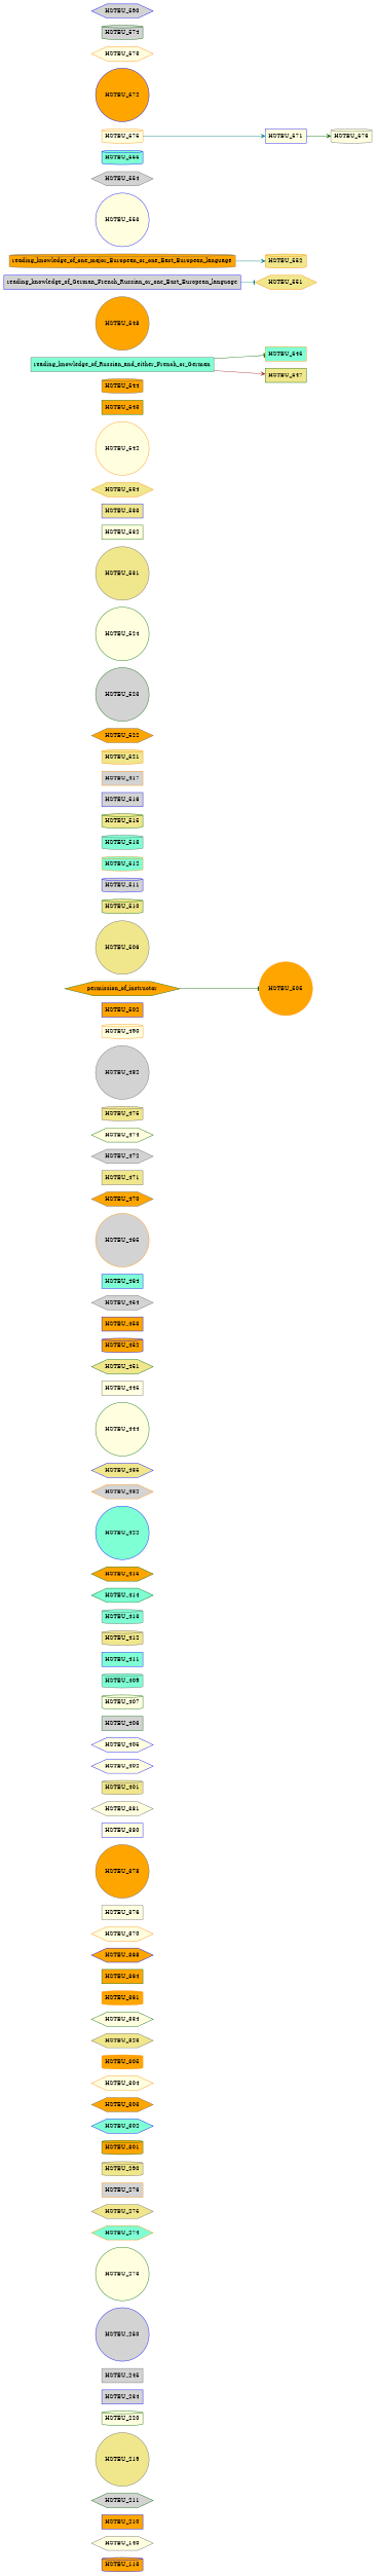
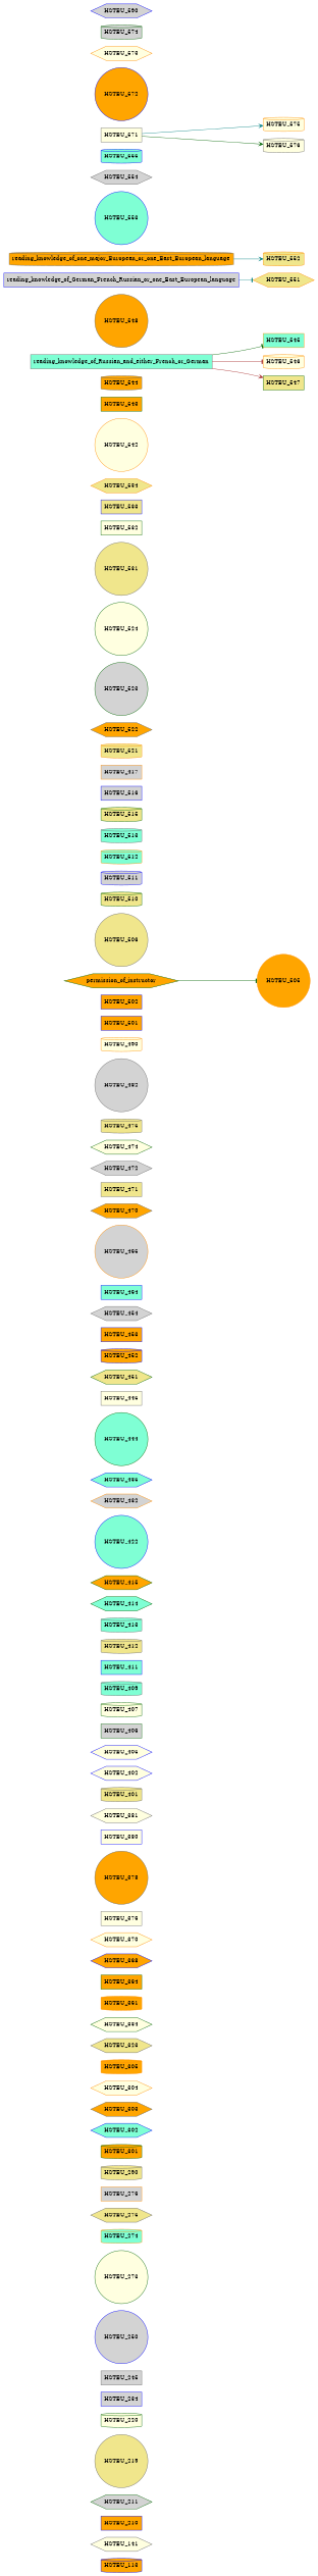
  digraph {
    rankdir=LR
    node [color=gray40 fillcolor=lightyellow shape=hexagon style=filled]
    edge [arrowhead=tee color=darkgreen]
    HSTEU_113 [color=blue fillcolor=orange shape=cylinder]
-   HSTEU_140
+   HSTEU_140 [label=HSTEU_141]
    HSTEU_210 [color=blue fillcolor=orange shape=box]
    HSTEU_211 [color=darkgreen fillcolor=lightgrey]
    HSTEU_219 [fillcolor=khaki shape=circle]
    HSTEU_220 [color=darkgreen shape=cylinder]
    HSTEU_234 [color=blue fillcolor=lightgrey shape=box]
    HSTEU_245 [fillcolor=lightgrey shape=box]
    HSTEU_250 [color=blue fillcolor=lightgrey shape=circle]
    HSTEU_273 [color=darkgreen shape=circle]
-   HSTEU_274 [color=darkorange fillcolor=aquamarine]
+   HSTEU_274 [color=darkorange fillcolor=aquamarine shape=cylinder]
    HSTEU_275 [fillcolor=khaki]
    HSTEU_276 [color=darkorange fillcolor=lightgrey shape=box]
    HSTEU_290 [fillcolor=khaki shape=cylinder]
    HSTEU_301 [color=darkgreen fillcolor=orange shape=cylinder]
    HSTEU_302 [color=blue fillcolor=aquamarine]
    HSTEU_303 [fillcolor=orange]
    HSTEU_304 [color=darkorange]
    HSTEU_305 [color=darkorange fillcolor=orange shape=cylinder]
    HSTEU_323 [fillcolor=khaki]
    HSTEU_334 [color=darkgreen]
    HSTEU_361 [color=darkorange fillcolor=orange shape=cylinder]
    HSTEU_364 [color=darkgreen fillcolor=orange shape=box]
    HSTEU_368 [color=blue fillcolor=orange]
    HSTEU_370 [color=darkorange]
    HSTEU_376 [shape=box]
    HSTEU_378 [fillcolor=orange shape=circle]
    HSTEU_380 [color=blue shape=box]
    HSTEU_381
    HSTEU_401 [fillcolor=khaki shape=cylinder]
    HSTEU_402 [color=blue]
    HSTEU_405 [color=blue]
    HSTEU_406 [color=darkgreen fillcolor=lightgrey shape=box]
    HSTEU_407 [color=darkgreen shape=cylinder]
    HSTEU_409 [fillcolor=aquamarine shape=cylinder]
    HSTEU_411 [color=blue fillcolor=aquamarine shape=box]
    HSTEU_412 [fillcolor=khaki shape=cylinder]
    HSTEU_413 [fillcolor=aquamarine shape=cylinder]
    HSTEU_414 [color=darkgreen fillcolor=aquamarine]
    HSTEU_415 [color=darkgreen fillcolor=orange]
    HSTEU_422 [color=blue fillcolor=aquamarine shape=circle]
    HSTEU_432 [color=darkorange fillcolor=lightgrey]
-   HSTEU_435 [color=blue fillcolor=khaki]
-   HSTEU_444 [color=darkgreen shape=circle]
+   HSTEU_435 [color=blue fillcolor=aquamarine]
+   HSTEU_444 [color=darkgreen fillcolor=aquamarine shape=circle]
    HSTEU_445 [shape=box]
    HSTEU_451 [color=darkgreen fillcolor=khaki]
    HSTEU_452 [color=blue fillcolor=orange shape=cylinder]
    HSTEU_453 [color=blue fillcolor=orange shape=box]
    HSTEU_454 [fillcolor=lightgrey]
    HSTEU_464 [color=blue fillcolor=aquamarine shape=box]
    HSTEU_465 [color=darkorange fillcolor=lightgrey shape=circle]
    HSTEU_470 [fillcolor=orange]
    HSTEU_471 [fillcolor=khaki shape=box]
    HSTEU_472 [fillcolor=lightgrey]
    HSTEU_474 [color=darkgreen]
    HSTEU_475 [fillcolor=khaki shape=cylinder]
    HSTEU_482 [fillcolor=lightgrey shape=circle]
    HSTEU_490 [color=darkorange shape=cylinder]
+   HSTEU_501 [color=blue fillcolor=orange shape=box]
    HSTEU_502 [color=blue fillcolor=orange shape=box]
    permission_of_instructor [color=darkgreen fillcolor=orange]
    HSTEU_505 [color=darkorange fillcolor=orange shape=circle]
    HSTEU_506 [fillcolor=khaki shape=circle]
    HSTEU_510 [color=darkgreen fillcolor=khaki shape=cylinder]
    HSTEU_511 [color=blue fillcolor=lightgrey shape=cylinder]
    HSTEU_512 [color=darkorange fillcolor=aquamarine shape=cylinder]
    HSTEU_513 [fillcolor=aquamarine shape=cylinder]
    HSTEU_515 [color=darkgreen fillcolor=khaki shape=cylinder]
    HSTEU_516 [color=blue fillcolor=lightgrey shape=box]
    n70 [color=darkorange fillcolor=lightgrey label=HSTEU_417 shape=box]
    HSTEU_521 [color=darkorange fillcolor=khaki shape=cylinder]
    HSTEU_522 [fillcolor=orange]
    HSTEU_523 [color=darkgreen fillcolor=lightgrey shape=circle]
    HSTEU_524 [color=darkgreen shape=circle]
    HSTEU_531 [fillcolor=khaki shape=circle]
    HSTEU_532 [color=darkgreen shape=box]
    HSTEU_533 [color=blue fillcolor=khaki shape=box]
    HSTEU_534 [color=darkorange fillcolor=khaki]
    HSTEU_542 [color=darkorange shape=circle]
    HSTEU_543 [color=darkgreen fillcolor=orange shape=box]
    HSTEU_544 [fillcolor=orange shape=cylinder]
    reading_knowledge_of_Russian_and_either_French_or_German [fillcolor=aquamarine shape=box]
    HSTEU_545 [color=darkorange fillcolor=aquamarine shape=box]
+   HSTEU_546 [color=darkorange shape=cylinder]
    HSTEU_547 [color=darkgreen fillcolor=khaki shape=box]
    HSTEU_548 [fillcolor=orange shape=circle]
    reading_knowledge_of_German_French_Russian_or_one_East_European_language [color=blue fillcolor=lightgrey shape=box]
    HSTEU_551 [color=darkorange fillcolor=khaki]
    reading_knowledge_of_one_major_European_or_one_East_European_language [fillcolor=orange shape=cylinder]
    HSTEU_552 [color=darkorange fillcolor=khaki shape=cylinder]
-   HSTEU_553 [color=blue shape=circle]
+   HSTEU_553 [color=blue fillcolor=aquamarine shape=circle]
    HSTEU_554 [fillcolor=lightgrey]
    HSTEU_555 [color=blue fillcolor=aquamarine shape=cylinder]
-   HSTEU_571 [color=blue shape=box]
+   HSTEU_571 [shape=box]
    HSTEU_575 [color=darkorange shape=cylinder]
    HSTEU_576 [shape=cylinder]
    HSTEU_572 [color=blue fillcolor=orange shape=circle]
    HSTEU_573 [color=darkorange]
    HSTEU_574 [color=darkgreen fillcolor=lightgrey shape=cylinder]
    HSTEU_590 [color=blue fillcolor=lightgrey]
    permission_of_instructor -> HSTEU_505
    reading_knowledge_of_Russian_and_either_French_or_German -> HSTEU_545
+   reading_knowledge_of_Russian_and_either_French_or_German -> HSTEU_546 [color=brown]
    reading_knowledge_of_Russian_and_either_French_or_German -> HSTEU_547 [arrowhead=vee color=brown]
    reading_knowledge_of_German_French_Russian_or_one_East_European_language -> HSTEU_551 [color=teal]
    reading_knowledge_of_one_major_European_or_one_East_European_language -> HSTEU_552 [arrowhead=vee color=teal]
-   HSTEU_575 -> HSTEU_571 [arrowhead=vee color=teal]
+   HSTEU_571 -> HSTEU_575 [arrowhead=vee color=teal]
    HSTEU_571 -> HSTEU_576 [arrowhead=vee]
  }
